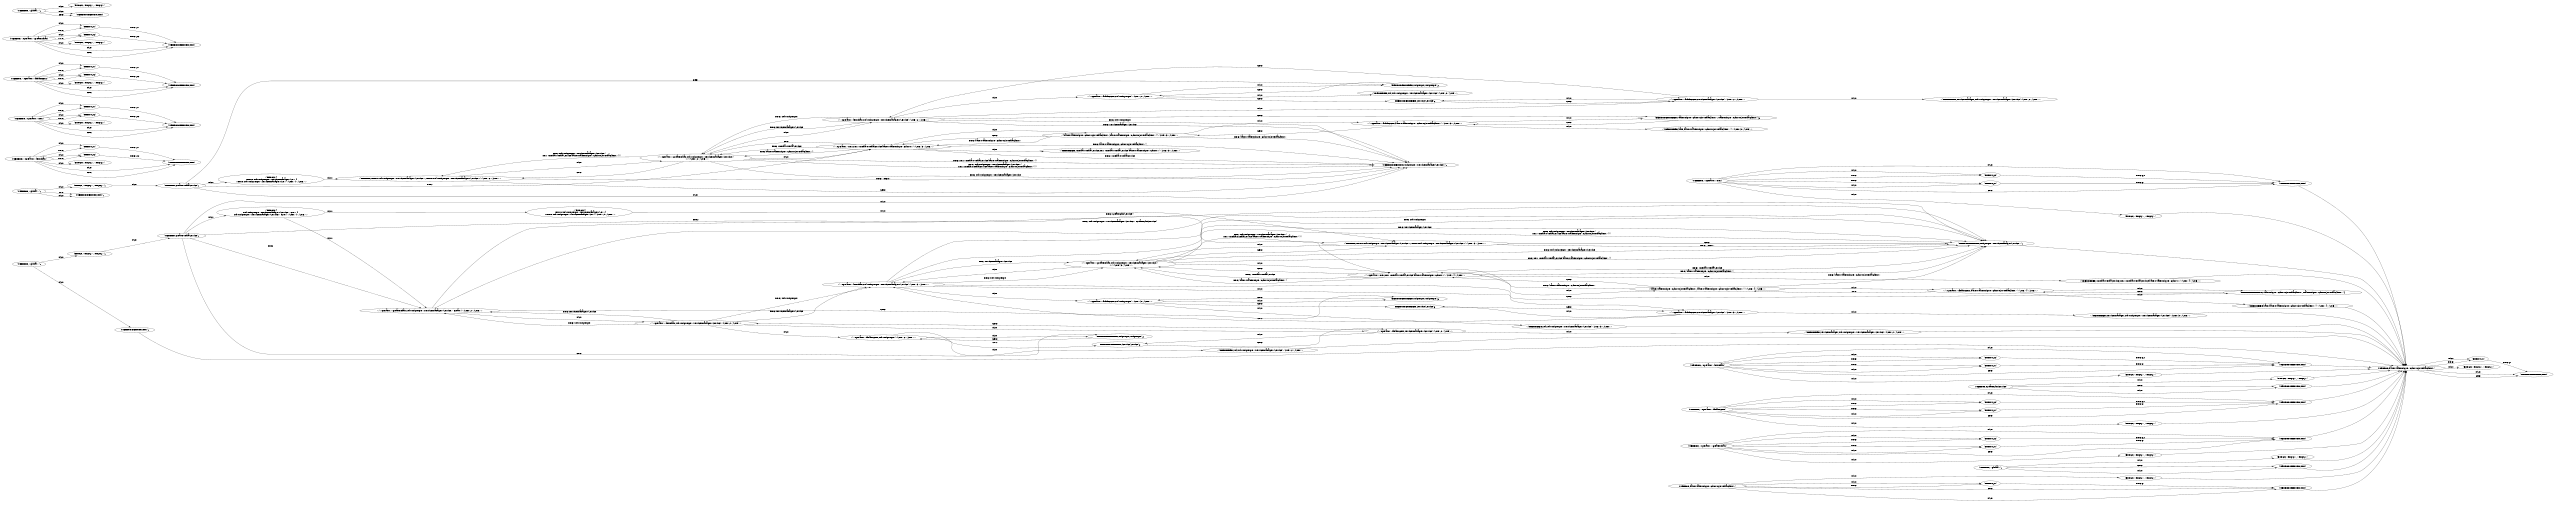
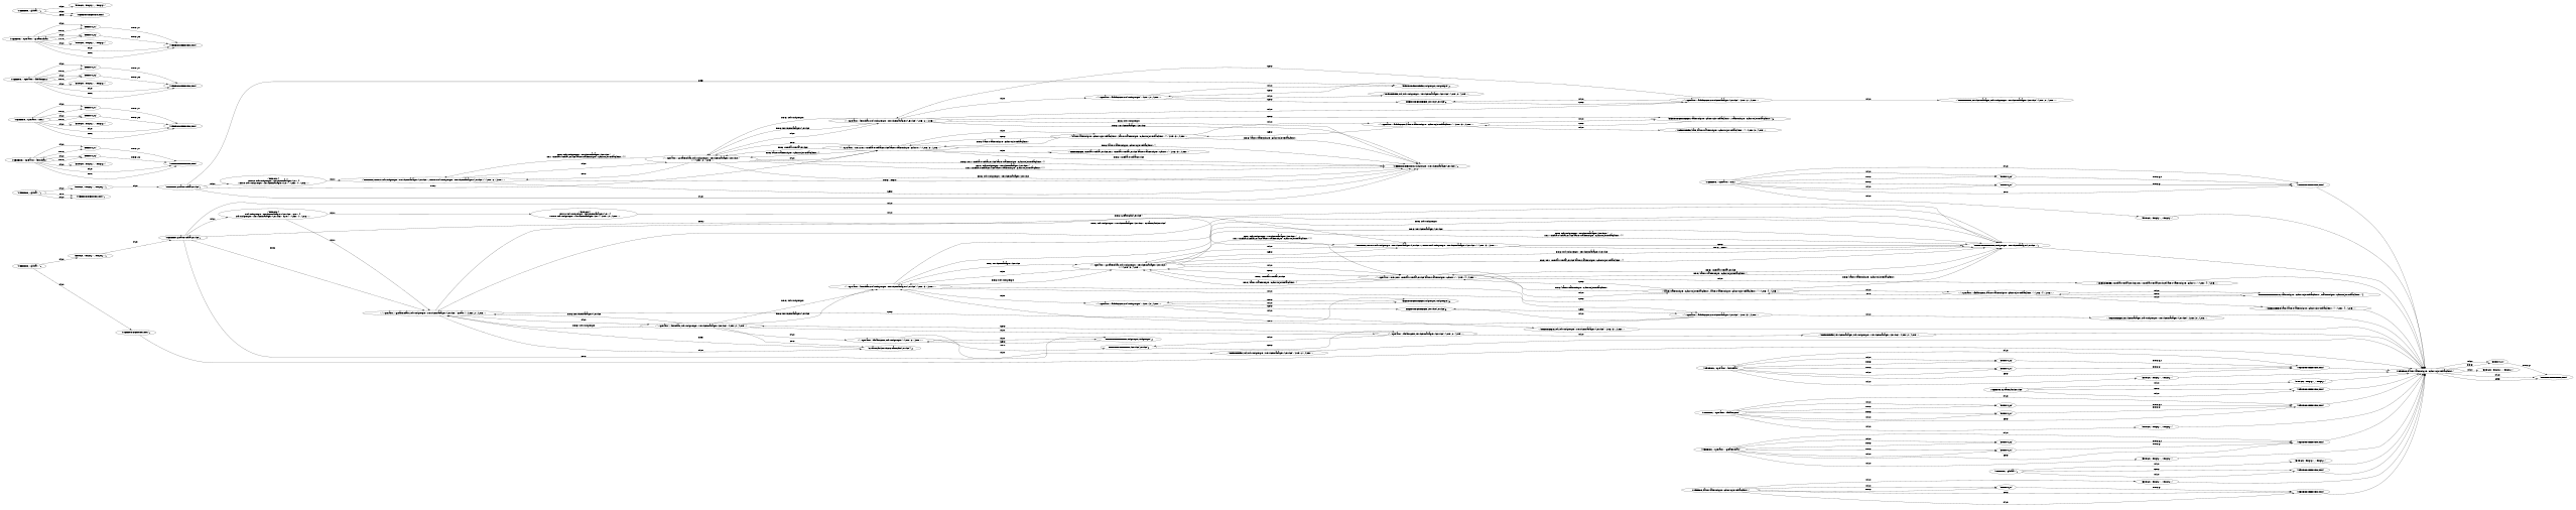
  digraph {
    rankdir=LR
    n1 [label=<(METHOD,base.MakeUnique&lt;CdmMojoMediaClient&gt;)>]
    n2 [label=<(PARAM,p1)>]
    n3 [label=<(BLOCK,&lt;empty&gt;,&lt;empty&gt;)>]
    n4 [label=<(METHOD_RETURN,ANY)>]
    n5 [label=<(METHOD,&lt;global&gt;)<SUB>1</SUB>>]
    n6 [label=<(BLOCK,&lt;empty&gt;,&lt;empty&gt;)<SUB>1</SUB>>]
    n7 [label=<(METHOD_RETURN,ANY)<SUB>1</SUB>>]
    n8 [label=<(METHOD,CreateMediaService)<SUB>1</SUB>>]
    n9 [label="<(BLOCK,{\n   return std::unique_ptr&lt;service_manager::Se...,{\n   return std::unique_ptr&lt;service_manager::Se...)<SUB>1</SUB>>"]
    n10 [label=<(FIELD_IDENTIFIER,unique_ptr,unique_ptr)<SUB>2</SUB>>]
    n11 [label="<(&lt;operator&gt;.new,new ::media::MediaService(base::MakeUnique&lt;CdmM...)<SUB>3</SUB>>"]
    n12 [label=<(METHOD_RETURN,unique_ptr&lt;service_manager.Service&gt;)<SUB>1</SUB>>]
    n13 [label="<(RETURN,return std::unique_ptr&lt;service_manager::Service...,return std::unique_ptr&lt;service_manager::Service...)<SUB>2</SUB>>"]
    n14 [label="<(&lt;operator&gt;.fieldAccess,std::unique_ptr)<SUB>2</SUB>>"]
    n15 [label="<(&lt;operator&gt;.greaterThan,std::unique_ptr&lt;service_manager::Service&gt;(\n    ...)<SUB>2</SUB>>"]
    n16 [label="<(IDENTIFIER,::media::MediaService,new ::media::MediaService(base::MakeUnique&lt;CdmM...)<SUB>3</SUB>>"]
    n17 [label="<(base.MakeUnique&lt;CdmMojoMediaClient&gt;,base::MakeUnique&lt;CdmMojoMediaClient&gt;())<SUB>3</SUB>>"]
    n18 [label="<(&lt;operator&gt;.lessThan,std::unique_ptr&lt;service_manager::Service)<SUB>2</SUB>>"]
    n19 [label="<(&lt;operator&gt;.fieldAccess,service_manager::Service)<SUB>2</SUB>>"]
    n20 [label=<(FIELD_IDENTIFIER,MakeUnique&lt;CdmMojoMediaClient&gt;,MakeUnique&lt;CdmMojoMediaClient&gt;)<SUB>3</SUB>>]
    n21 [label="<(IDENTIFIER,std,std::unique_ptr&lt;service_manager::Service)<SUB>2</SUB>>"]
    n22 [label=<(FIELD_IDENTIFIER,Service,Service)<SUB>2</SUB>>]
    n23 [label="<(IDENTIFIER,service_manager,std::unique_ptr&lt;service_manager::Service)<SUB>2</SUB>>"]
    n24 [label="<(&lt;operator&gt;.fieldAccess,base::MakeUnique&lt;CdmMojoMediaClient&gt;)<SUB>3</SUB>>"]
    n25 [label="<(IDENTIFIER,base,base::MakeUnique&lt;CdmMojoMediaClient&gt;())<SUB>3</SUB>>"]
    n26 [label=<(METHOD,&lt;operator&gt;.lessThan)>]
    n27 [label=<(PARAM,p1)>]
    n28 [label=<(PARAM,p2)>]
    n29 [label=<(BLOCK,&lt;empty&gt;,&lt;empty&gt;)>]
    n30 [label=<(METHOD_RETURN,ANY)>]
    n31 [label=<(METHOD,&lt;operator&gt;.new)>]
    n32 [label=<(PARAM,p1)>]
    n33 [label=<(PARAM,p2)>]
    n34 [label=<(BLOCK,&lt;empty&gt;,&lt;empty&gt;)>]
    n35 [label=<(METHOD_RETURN,ANY)>]
    n36 [label=<(METHOD,&lt;operator&gt;.fieldAccess)>]
    n37 [label=<(PARAM,p1)>]
    n38 [label=<(PARAM,p2)>]
    n39 [label=<(BLOCK,&lt;empty&gt;,&lt;empty&gt;)>]
    n40 [label=<(METHOD_RETURN,ANY)>]
    n41 [label=<(METHOD,&lt;operator&gt;.greaterThan)>]
    n42 [label=<(PARAM,p1)>]
    n43 [label=<(PARAM,p2)>]
    n44 [label=<(BLOCK,&lt;empty&gt;,&lt;empty&gt;)>]
    n45 [label=<(METHOD_RETURN,ANY)>]
    n46 [label=<(METHOD,&lt;global&gt;)<SUB>1</SUB>>]
    n47 [label=<(BLOCK,&lt;empty&gt;,&lt;empty&gt;)>]
    n48 [label=<(METHOD_RETURN,ANY)>]
    n49 [label=<(METHOD,&lt;operator&gt;.new)>]
    n50 [label=<(PARAM,p1)>]
    n51 [label=<(PARAM,p2)>]
    n52 [label=<(BLOCK,&lt;empty&gt;,&lt;empty&gt;)>]
    n53 [label=<(METHOD_RETURN,ANY)>]
    n54 [label=<(METHOD,&lt;global&gt;)<SUB>1</SUB>>]
    n55 [label=<(BLOCK,&lt;empty&gt;,&lt;empty&gt;)<SUB>1</SUB>>]
    n56 [label=<(METHOD_RETURN,ANY)<SUB>1</SUB>>]
    n57 [label=<(METHOD,CreateMediaService)<SUB>1</SUB>>]
    n58 [label="<(BLOCK,{\nstd::unique_ptr&lt;service_manager::Service&gt; Cre...,{\nstd::unique_ptr&lt;service_manager::Service&gt; Cre...)<SUB>1</SUB>>"]
    n59 [label="<(&lt;operator&gt;.greaterThan,std::unique_ptr&lt;service_manager::Service&gt; Creat...)<SUB>2</SUB>>"]
    n60 [label=<(FIELD_IDENTIFIER,unique_ptr,unique_ptr)<SUB>2</SUB>>]
    n61 [label="<(&lt;operator&gt;.new,new ::media::MediaService(base::MakeUnique&lt;CdmM...)<SUB>4</SUB>>"]
    n62 [label=<(METHOD_RETURN,unique_ptr&lt;service_manager.Service&gt;)<SUB>1</SUB>>]
    n63 [label="<(BLOCK,{\n   return std::unique_ptr&lt;service_manager::Se...,{\n   return std::unique_ptr&lt;service_manager::Se...)<SUB>2</SUB>>"]
    n64 [label="<(&lt;operator&gt;.lessThan,std::unique_ptr&lt;service_manager::Service)<SUB>2</SUB>>"]
+   n65 [label=<(CreateCdmService,CreateCdmService())<SUB>2</SUB>>]
    n66 [label=<(FIELD_IDENTIFIER,unique_ptr,unique_ptr)<SUB>3</SUB>>]
    n67 [label="<(&lt;operator&gt;.fieldAccess,std::unique_ptr)<SUB>2</SUB>>"]
    n68 [label="<(&lt;operator&gt;.greaterThan,std::unique_ptr&lt;service_manager::Service&gt;(\n    ...)<SUB>3</SUB>>"]
    n69 [label="<(IDENTIFIER,::media::MediaService,new ::media::MediaService(base::MakeUnique&lt;CdmM...)<SUB>4</SUB>>"]
    n70 [label="<(base.MakeUnique&lt;CdmMojoMediaClient&gt;,base::MakeUnique&lt;CdmMojoMediaClient&gt;())<SUB>4</SUB>>"]
    n71 [label="<(RETURN,return std::unique_ptr&lt;service_manager::Service...,return std::unique_ptr&lt;service_manager::Service...)<SUB>3</SUB>>"]
    n72 [label="<(&lt;operator&gt;.fieldAccess,service_manager::Service)<SUB>2</SUB>>"]
    n73 [label="<(&lt;operator&gt;.lessThan,std::unique_ptr&lt;service_manager::Service)<SUB>3</SUB>>"]
    n74 [label="<(&lt;operator&gt;.fieldAccess,std::unique_ptr)<SUB>3</SUB>>"]
    n75 [label="<(IDENTIFIER,std,std::unique_ptr&lt;service_manager::Service)<SUB>2</SUB>>"]
    n76 [label=<(FIELD_IDENTIFIER,Service,Service)<SUB>2</SUB>>]
    n77 [label="<(IDENTIFIER,service_manager,std::unique_ptr&lt;service_manager::Service)<SUB>2</SUB>>"]
    n78 [label="<(&lt;operator&gt;.fieldAccess,service_manager::Service)<SUB>3</SUB>>"]
    n79 [label=<(FIELD_IDENTIFIER,MakeUnique&lt;CdmMojoMediaClient&gt;,MakeUnique&lt;CdmMojoMediaClient&gt;)<SUB>4</SUB>>]
    n80 [label="<(IDENTIFIER,std,std::unique_ptr&lt;service_manager::Service)<SUB>3</SUB>>"]
    n81 [label=<(FIELD_IDENTIFIER,Service,Service)<SUB>3</SUB>>]
    n82 [label="<(IDENTIFIER,service_manager,std::unique_ptr&lt;service_manager::Service)<SUB>3</SUB>>"]
    n83 [label="<(&lt;operator&gt;.fieldAccess,base::MakeUnique&lt;CdmMojoMediaClient&gt;)<SUB>4</SUB>>"]
    n84 [label="<(IDENTIFIER,base,base::MakeUnique&lt;CdmMojoMediaClient&gt;())<SUB>4</SUB>>"]
    n85 [label=<(METHOD,&lt;operator&gt;.lessThan)>]
    n86 [label=<(PARAM,p1)>]
    n87 [label=<(PARAM,p2)>]
    n88 [label=<(BLOCK,&lt;empty&gt;,&lt;empty&gt;)>]
    n89 [label=<(METHOD_RETURN,ANY)>]
    n90 [label=<(METHOD,CreateCdmService)>]
    n91 [label=<(BLOCK,&lt;empty&gt;,&lt;empty&gt;)>]
    n92 [label=<(METHOD_RETURN,ANY)>]
    n93 [label=<(METHOD,&lt;operator&gt;.fieldAccess)>]
    n94 [label=<(PARAM,p1)>]
    n95 [label=<(PARAM,p2)>]
    n96 [label=<(BLOCK,&lt;empty&gt;,&lt;empty&gt;)>]
    n97 [label=<(METHOD_RETURN,ANY)>]
    n98 [label=<(METHOD,&lt;operator&gt;.greaterThan)>]
    n99 [label=<(PARAM,p1)>]
    n100 [label=<(PARAM,p2)>]
    n101 [label=<(BLOCK,&lt;empty&gt;,&lt;empty&gt;)>]
    n102 [label=<(METHOD_RETURN,ANY)>]
    n103 [label=<(METHOD,&lt;global&gt;)<SUB>1</SUB>>]
    n104 [label=<(BLOCK,&lt;empty&gt;,&lt;empty&gt;)>]
    n105 [label=<(METHOD_RETURN,ANY)>]
    n106 [label=<(METHOD,base.MakeUnique&lt;CdmMojoMediaClient&gt;)>]
    n107 [label=<(PARAM,p1)>]
    n108 [label=<(BLOCK,&lt;empty&gt;,&lt;empty&gt;)>]
    n109 [label=<(METHOD_RETURN,ANY)>]
    n1 -> n2 [label="AST: "]
    n1 -> n2 [label="DDG: "]
    n1 -> n3 [label="AST: "]
    n1 -> n4 [label="AST: "]
    n1 -> n4 [label="CFG: "]
    n2 -> n4 [label="DDG: p1"]
    n5 -> n6 [label="AST: "]
    n5 -> n7 [label="AST: "]
    n5 -> n7 [label="CFG: "]
    n6 -> n8 [label="AST: "]
    n8 -> n9 [label="AST: "]
    n8 -> n10 [label="CFG: "]
    n8 -> n11 [label="DDG: "]
    n8 -> n12 [label="AST: "]
    n9 -> n13 [label="AST: "]
    n10 -> n14 [label="CFG: "]
    n11 -> n12 [label="DDG: ::media::MediaService"]
    n11 -> n12 [label="DDG: base::MakeUnique&lt;CdmMojoMediaClient&gt;()"]
    n11 -> n15 [label="CFG: "]
    n11 -> n15 [label="DDG: ::media::MediaService"]
    n11 -> n15 [label="DDG: base::MakeUnique&lt;CdmMojoMediaClient&gt;()"]
    n11 -> n16 [label="AST: "]
    n11 -> n17 [label="AST: "]
    n13 -> n12 [label="CFG: "]
    n13 -> n12 [label="DDG: &lt;RET&gt;"]
    n13 -> n15 [label="AST: "]
    n14 -> n10 [label="AST: "]
    n14 -> n21 [label="AST: "]
    n14 -> n22 [label="CFG: "]
    n15 -> n11 [label="AST: "]
    n15 -> n12 [label="DDG: std::unique_ptr&lt;service_manager::Service"]
    n15 -> n12 [label="DDG: new ::media::MediaService(base::MakeUnique&lt;CdmMojoMediaClient&gt;())"]
    n15 -> n12 [label="DDG: std::unique_ptr&lt;service_manager::Service&gt;(\n       new ::media::MediaService(base::MakeUnique&lt;CdmMojoMediaClient&gt;()))"]
    n15 -> n13 [label="CFG: "]
    n15 -> n13 [label="DDG: std::unique_ptr&lt;service_manager::Service&gt;(\n       new ::media::MediaService(base::MakeUnique&lt;CdmMojoMediaClient&gt;()))"]
    n15 -> n18 [label="AST: "]
    n17 -> n11 [label="CFG: "]
    n17 -> n11 [label="DDG: base::MakeUnique&lt;CdmMojoMediaClient&gt;"]
    n17 -> n12 [label="DDG: base::MakeUnique&lt;CdmMojoMediaClient&gt;"]
    n17 -> n24 [label="AST: "]
    n18 -> n12 [label="DDG: std::unique_ptr"]
    n18 -> n12 [label="DDG: service_manager::Service"]
    n18 -> n14 [label="AST: "]
    n18 -> n15 [label="DDG: std::unique_ptr"]
    n18 -> n15 [label="DDG: service_manager::Service"]
    n18 -> n19 [label="AST: "]
    n18 -> n20 [label="CFG: "]
    n19 -> n18 [label="CFG: "]
    n19 -> n22 [label="AST: "]
    n19 -> n23 [label="AST: "]
    n20 -> n24 [label="CFG: "]
    n22 -> n19 [label="CFG: "]
    n24 -> n17 [label="CFG: "]
    n24 -> n20 [label="AST: "]
    n24 -> n25 [label="AST: "]
    n26 -> n27 [label="AST: "]
    n26 -> n27 [label="DDG: "]
    n26 -> n28 [label="AST: "]
    n26 -> n28 [label="DDG: "]
    n26 -> n29 [label="AST: "]
    n26 -> n30 [label="AST: "]
    n26 -> n30 [label="CFG: "]
    n27 -> n30 [label="DDG: p1"]
    n28 -> n30 [label="DDG: p2"]
    n31 -> n32 [label="AST: "]
    n31 -> n32 [label="DDG: "]
    n31 -> n33 [label="AST: "]
    n31 -> n33 [label="DDG: "]
    n31 -> n34 [label="AST: "]
    n31 -> n35 [label="AST: "]
    n31 -> n35 [label="CFG: "]
    n32 -> n35 [label="DDG: p1"]
    n33 -> n35 [label="DDG: p2"]
    n36 -> n37 [label="AST: "]
    n36 -> n37 [label="DDG: "]
    n36 -> n38 [label="AST: "]
    n36 -> n38 [label="DDG: "]
    n36 -> n39 [label="AST: "]
    n36 -> n40 [label="AST: "]
    n36 -> n40 [label="CFG: "]
    n37 -> n40 [label="DDG: p1"]
    n38 -> n40 [label="DDG: p2"]
    n41 -> n42 [label="AST: "]
    n41 -> n42 [label="DDG: "]
    n41 -> n43 [label="AST: "]
    n41 -> n43 [label="DDG: "]
    n41 -> n44 [label="AST: "]
    n41 -> n45 [label="AST: "]
    n41 -> n45 [label="CFG: "]
    n42 -> n45 [label="DDG: p1"]
    n43 -> n45 [label="DDG: p2"]
    n46 -> n47 [label="AST: "]
    n46 -> n48 [label="AST: "]
    n46 -> n48 [label="CFG: "]
    n49 -> n50 [label="AST: "]
    n49 -> n50 [label="DDG: "]
    n49 -> n51 [label="AST: "]
    n49 -> n51 [label="DDG: "]
    n49 -> n52 [label="AST: "]
    n49 -> n53 [label="AST: "]
    n49 -> n53 [label="CFG: "]
    n50 -> n53 [label="DDG: p1"]
    n51 -> n53 [label="DDG: p2"]
    n52 -> n1
    n53 -> n1
    n54 -> n55 [label="AST: "]
    n54 -> n56 [label="AST: "]
    n55 -> n57 [label="AST: "]
    n56 -> n1
    n57 -> n58 [label="AST: "]
    n57 -> n59 [label="DDG: "]
    n57 -> n60 [label="CFG: "]
    n57 -> n61 [label="DDG: "]
    n57 -> n62 [label="AST: "]
    n58 -> n59 [label="AST: "]
    n58 -> n63 [label="AST: "]
    n59 -> n62 [label="DDG: CreateCdmService()"]
    n59 -> n62 [label="DDG: std::unique_ptr&lt;service_manager::Service&gt; CreateCdmService()"]
    n59 -> n64 [label="AST: "]
+   n59 -> n65 [label="AST: "]
    n59 -> n66 [label="CFG: "]
    n60 -> n67 [label="CFG: "]
    n61 -> n62 [label="DDG: ::media::MediaService"]
    n61 -> n62 [label="DDG: base::MakeUnique&lt;CdmMojoMediaClient&gt;()"]
    n61 -> n68 [label="CFG: "]
    n61 -> n68 [label="DDG: ::media::MediaService"]
    n61 -> n68 [label="DDG: base::MakeUnique&lt;CdmMojoMediaClient&gt;()"]
    n61 -> n69 [label="AST: "]
    n61 -> n70 [label="AST: "]
    n62 -> n1
    n63 -> n71 [label="AST: "]
    n64 -> n59 [label="DDG: std::unique_ptr"]
    n64 -> n59 [label="DDG: service_manager::Service"]
+   n64 -> n65 [label="CFG: "]
    n64 -> n67 [label="AST: "]
    n64 -> n72 [label="AST: "]
    n64 -> n73 [label="DDG: std::unique_ptr"]
    n64 -> n73 [label="DDG: service_manager::Service"]
+   n65 -> n59 [label="CFG: "]
    n66 -> n74 [label="CFG: "]
    n67 -> n60 [label="AST: "]
    n67 -> n75 [label="AST: "]
    n67 -> n76 [label="CFG: "]
    n68 -> n61 [label="AST: "]
    n68 -> n62 [label="DDG: std::unique_ptr&lt;service_manager::Service"]
    n68 -> n62 [label="DDG: new ::media::MediaService(base::MakeUnique&lt;CdmMojoMediaClient&gt;())"]
    n68 -> n62 [label="DDG: std::unique_ptr&lt;service_manager::Service&gt;(\n       new ::media::MediaService(base::MakeUnique&lt;CdmMojoMediaClient&gt;()))"]
    n68 -> n71 [label="CFG: "]
    n68 -> n71 [label="DDG: std::unique_ptr&lt;service_manager::Service&gt;(\n       new ::media::MediaService(base::MakeUnique&lt;CdmMojoMediaClient&gt;()))"]
    n68 -> n73 [label="AST: "]
    n69 -> n1
    n70 -> n61 [label="CFG: "]
    n70 -> n61 [label="DDG: base::MakeUnique&lt;CdmMojoMediaClient&gt;"]
    n70 -> n62 [label="DDG: base::MakeUnique&lt;CdmMojoMediaClient&gt;"]
    n70 -> n83 [label="AST: "]
    n71 -> n62 [label="CFG: "]
    n71 -> n62 [label="DDG: &lt;RET&gt;"]
    n71 -> n68 [label="AST: "]
    n72 -> n64 [label="CFG: "]
    n72 -> n76 [label="AST: "]
    n72 -> n77 [label="AST: "]
    n73 -> n62 [label="DDG: std::unique_ptr"]
    n73 -> n62 [label="DDG: service_manager::Service"]
    n73 -> n68 [label="DDG: std::unique_ptr"]
    n73 -> n68 [label="DDG: service_manager::Service"]
    n73 -> n74 [label="AST: "]
    n73 -> n78 [label="AST: "]
    n73 -> n79 [label="CFG: "]
    n74 -> n66 [label="AST: "]
    n74 -> n80 [label="AST: "]
    n74 -> n81 [label="CFG: "]
    n75 -> n1
    n76 -> n72 [label="CFG: "]
    n77 -> n1
    n78 -> n73 [label="CFG: "]
    n78 -> n81 [label="AST: "]
    n78 -> n82 [label="AST: "]
    n79 -> n83 [label="CFG: "]
    n80 -> n1
    n81 -> n78 [label="CFG: "]
    n82 -> n1
    n83 -> n70 [label="CFG: "]
    n83 -> n79 [label="AST: "]
    n83 -> n84 [label="AST: "]
    n84 -> n1
    n85 -> n86 [label="AST: "]
    n85 -> n86 [label="DDG: "]
    n85 -> n87 [label="AST: "]
    n85 -> n87 [label="DDG: "]
    n85 -> n88 [label="AST: "]
    n85 -> n89 [label="AST: "]
    n85 -> n89 [label="CFG: "]
    n86 -> n89 [label="DDG: p1"]
    n87 -> n89 [label="DDG: p2"]
    n88 -> n1
    n89 -> n1
    n90 -> n91 [label="AST: "]
    n90 -> n92 [label="AST: "]
    n90 -> n92 [label="CFG: "]
    n91 -> n1
    n92 -> n1
    n93 -> n94 [label="AST: "]
    n93 -> n94 [label="DDG: "]
    n93 -> n95 [label="AST: "]
    n93 -> n95 [label="DDG: "]
    n93 -> n96 [label="AST: "]
    n93 -> n97 [label="AST: "]
    n93 -> n97 [label="CFG: "]
    n94 -> n97 [label="DDG: p1"]
    n95 -> n97 [label="DDG: p2"]
    n96 -> n1
    n97 -> n1
    n98 -> n99 [label="AST: "]
    n98 -> n99 [label="DDG: "]
    n98 -> n100 [label="AST: "]
    n98 -> n100 [label="DDG: "]
    n98 -> n101 [label="AST: "]
    n98 -> n102 [label="AST: "]
    n98 -> n102 [label="CFG: "]
    n99 -> n102 [label="DDG: p1"]
    n100 -> n102 [label="DDG: p2"]
    n101 -> n1
    n102 -> n1
    n103 -> n104 [label="AST: "]
    n103 -> n105 [label="AST: "]
    n103 -> n105 [label="CFG: "]
    n104 -> n1
    n105 -> n1
    n106 -> n107 [label="AST: "]
    n106 -> n107 [label="DDG: "]
    n106 -> n108 [label="AST: "]
    n106 -> n109 [label="AST: "]
    n106 -> n109 [label="CFG: "]
    n107 -> n109 [label="DDG: p1"]
    n108 -> n1
    n109 -> n1
  }
